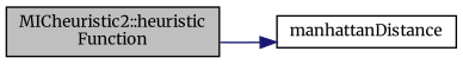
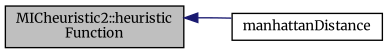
  digraph {
    rankdir=LR
    fontname=Merriweather
    node [color=black fontname=Merriweather fontsize=10 shape=record style=filled]
    n1 [fillcolor=grey75 fontcolor=black height=0.2 label="MICheuristic2::heuristic\lFunction" width=0.4]
    n2 [fillcolor=white height=0.2 label=manhattanDistance width=0.4]
-   n1 -> n2 [color=midnightblue fontname=Merriweather fontsize=10 labelfontname=Helvetica labelfontsize=10 style=solid]
+   n2 -> n1 [color=midnightblue fontname=Merriweather fontsize=10 labelfontname=Helvetica labelfontsize=10 style=solid]
  }
